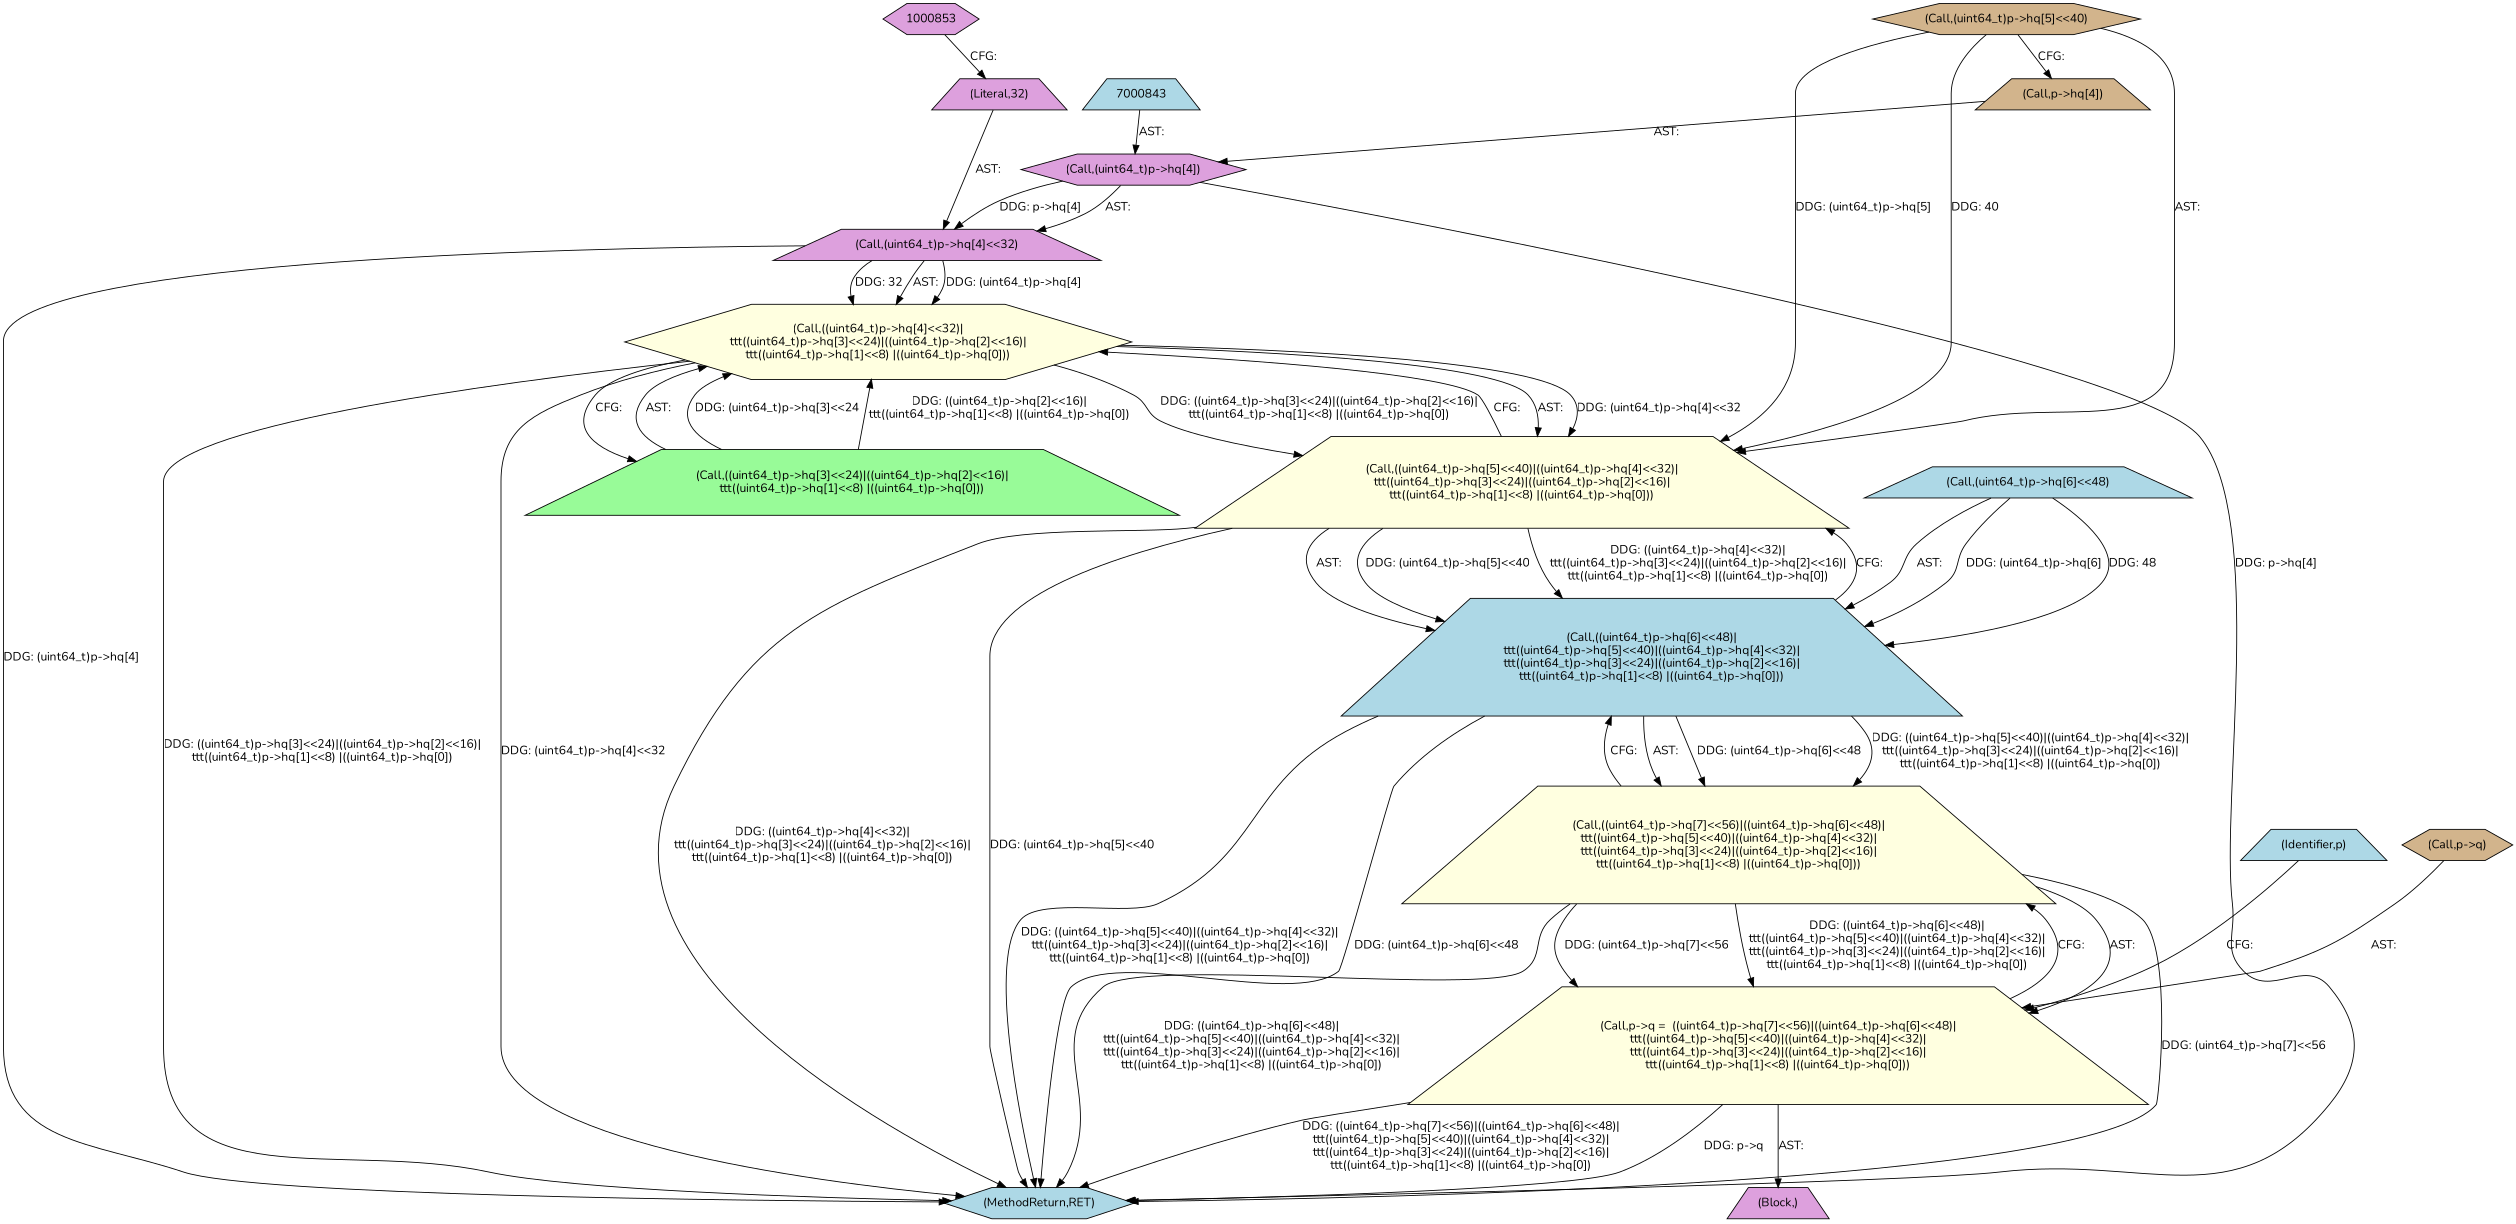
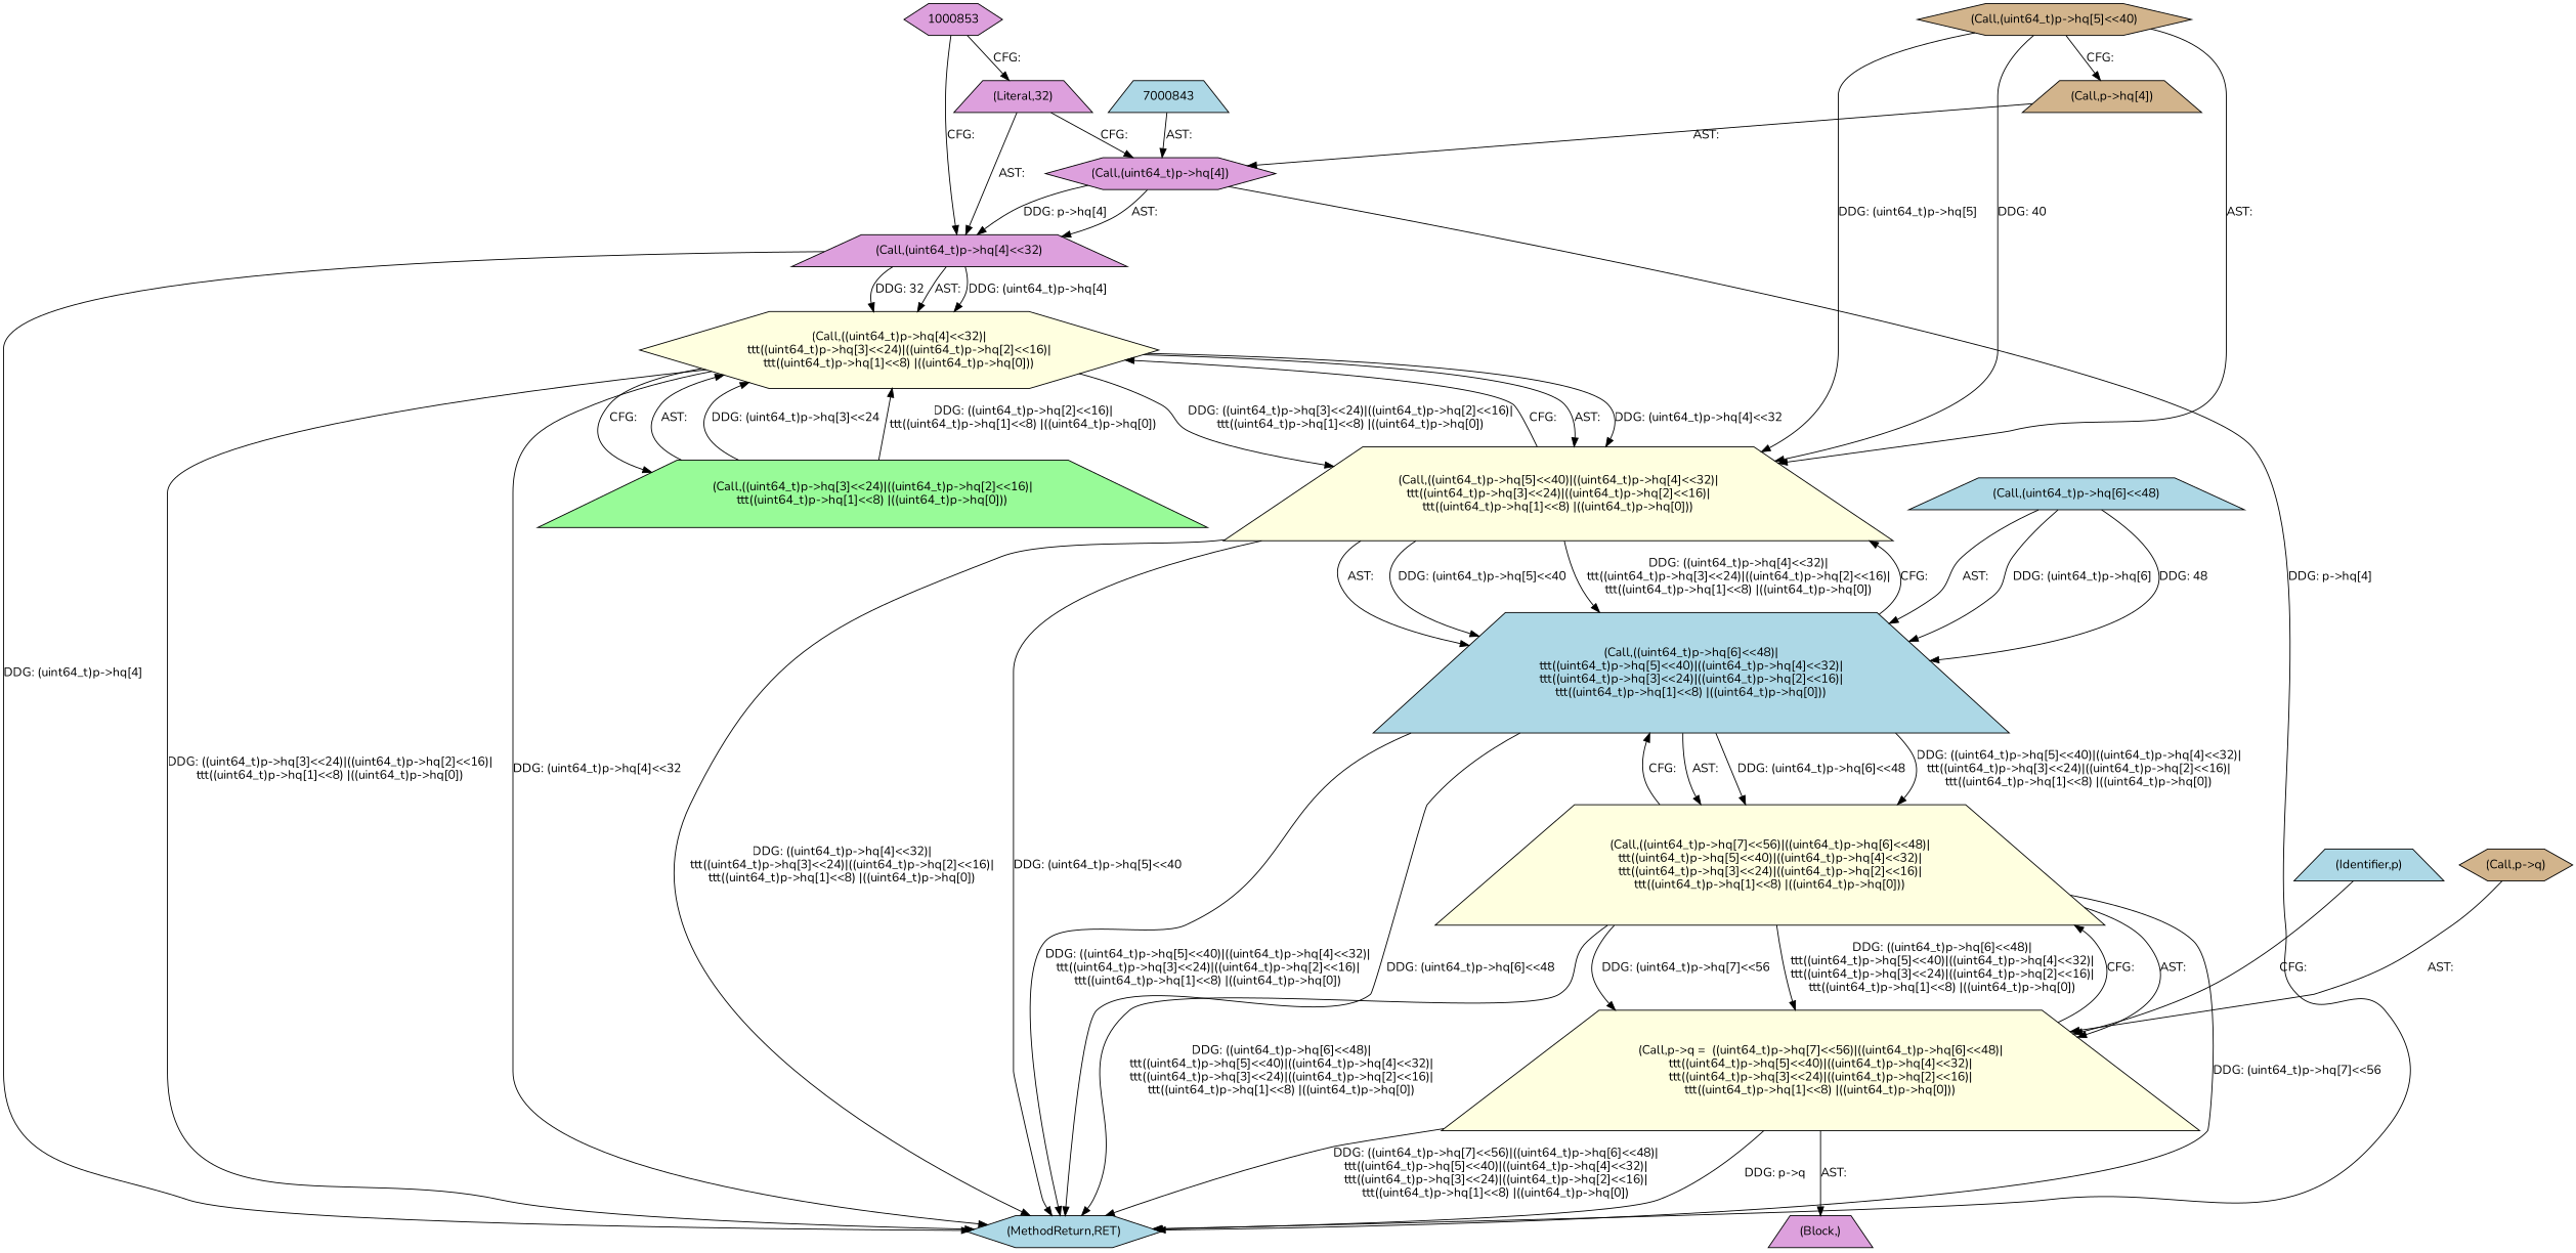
  digraph {
    fontname=Nunito
    node [fillcolor=plum fontname=Nunito shape=trapezium style=filled]
    edge [fontname=Nunito]
    n1 [label="(Call,(uint64_t)p->hq[4])" shape=hexagon]
    n2 [label="(Call,(uint64_t)p->hq[4]<<32)"]
    n3 [fillcolor=lightblue label="(MethodReturn,RET)" shape=hexagon]
    n4 [fillcolor=lightyellow label="(Call,((uint64_t)p->hq[4]<<32)|\n\t\t\t((uint64_t)p->hq[3]<<24)|((uint64_t)p->hq[2]<<16)|\n\t\t\t((uint64_t)p->hq[1]<<8) |((uint64_t)p->hq[0]))" shape=hexagon]
    n5 [fillcolor=tan label="(Call,p->hq[4])"]
    n6 [fillcolor=lightyellow label="(Call,((uint64_t)p->hq[5]<<40)|((uint64_t)p->hq[4]<<32)|\n\t\t\t((uint64_t)p->hq[3]<<24)|((uint64_t)p->hq[2]<<16)|\n\t\t\t((uint64_t)p->hq[1]<<8) |((uint64_t)p->hq[0]))"]
    n7 [fillcolor=palegreen label="(Call,((uint64_t)p->hq[3]<<24)|((uint64_t)p->hq[2]<<16)|\n\t\t\t((uint64_t)p->hq[1]<<8) |((uint64_t)p->hq[0]))"]
    n8 [label="(Literal,32)"]
    n9 [fillcolor=lightblue label="(Call,((uint64_t)p->hq[6]<<48)|\n\t\t\t((uint64_t)p->hq[5]<<40)|((uint64_t)p->hq[4]<<32)|\n\t\t\t((uint64_t)p->hq[3]<<24)|((uint64_t)p->hq[2]<<16)|\n\t\t\t((uint64_t)p->hq[1]<<8) |((uint64_t)p->hq[0]))"]
    n10 [fillcolor=lightyellow label="(Call,((uint64_t)p->hq[7]<<56)|((uint64_t)p->hq[6]<<48)|\n\t\t\t((uint64_t)p->hq[5]<<40)|((uint64_t)p->hq[4]<<32)|\n\t\t\t((uint64_t)p->hq[3]<<24)|((uint64_t)p->hq[2]<<16)|\n\t\t\t((uint64_t)p->hq[1]<<8) |((uint64_t)p->hq[0]))"]
    n11 [fillcolor=lightyellow label="(Call,p->q =  ((uint64_t)p->hq[7]<<56)|((uint64_t)p->hq[6]<<48)|\n\t\t\t((uint64_t)p->hq[5]<<40)|((uint64_t)p->hq[4]<<32)|\n\t\t\t((uint64_t)p->hq[3]<<24)|((uint64_t)p->hq[2]<<16)|\n\t\t\t((uint64_t)p->hq[1]<<8) |((uint64_t)p->hq[0]))"]
    n12 [label="(Block,)"]
    n13 [fillcolor=lightblue label="(Call,(uint64_t)p->hq[6]<<48)"]
    n14 [fillcolor=lightblue label="(Identifier,p)"]
    n15 [fillcolor=tan label="(Call,p->q)" shape=hexagon]
    n16 [fillcolor=tan label="(Call,(uint64_t)p->hq[5]<<40)" shape=hexagon]
    n17 [fillcolor=lightblue label=7000843]
    1000853 [shape=hexagon]
    n1 -> n2 [label="AST: "]
    n1 -> n2 [label="DDG: p->hq[4]"]
    n1 -> n3 [label="DDG: p->hq[4]"]
    n2 -> n3 [label="DDG: (uint64_t)p->hq[4]"]
    n2 -> n4 [label="AST: "]
    n2 -> n4 [label="DDG: (uint64_t)p->hq[4]"]
    n2 -> n4 [label="DDG: 32"]
    n4 -> n3 [label="DDG: ((uint64_t)p->hq[3]<<24)|((uint64_t)p->hq[2]<<16)|\n\t\t\t((uint64_t)p->hq[1]<<8) |((uint64_t)p->hq[0])"]
    n4 -> n3 [label="DDG: (uint64_t)p->hq[4]<<32"]
    n4 -> n6 [label="AST: "]
    n4 -> n6 [label="DDG: (uint64_t)p->hq[4]<<32"]
    n4 -> n6 [label="DDG: ((uint64_t)p->hq[3]<<24)|((uint64_t)p->hq[2]<<16)|\n\t\t\t((uint64_t)p->hq[1]<<8) |((uint64_t)p->hq[0])"]
    n4 -> n7 [label="CFG: "]
    n5 -> n1 [label="AST: "]
    n6 -> n3 [label="DDG: ((uint64_t)p->hq[4]<<32)|\n\t\t\t((uint64_t)p->hq[3]<<24)|((uint64_t)p->hq[2]<<16)|\n\t\t\t((uint64_t)p->hq[1]<<8) |((uint64_t)p->hq[0])"]
    n6 -> n3 [label="DDG: (uint64_t)p->hq[5]<<40"]
    n6 -> n4 [label="CFG: "]
    n6 -> n9 [label="AST: "]
    n6 -> n9 [label="DDG: (uint64_t)p->hq[5]<<40"]
    n6 -> n9 [label="DDG: ((uint64_t)p->hq[4]<<32)|\n\t\t\t((uint64_t)p->hq[3]<<24)|((uint64_t)p->hq[2]<<16)|\n\t\t\t((uint64_t)p->hq[1]<<8) |((uint64_t)p->hq[0])"]
    n7 -> n4 [label="AST: "]
    n7 -> n4 [label="DDG: (uint64_t)p->hq[3]<<24"]
    n7 -> n4 [label="DDG: ((uint64_t)p->hq[2]<<16)|\n\t\t\t((uint64_t)p->hq[1]<<8) |((uint64_t)p->hq[0])"]
+   n8 -> n1 [label="CFG: "]
    n8 -> n2 [label="AST: "]
    n9 -> n3 [label="DDG: ((uint64_t)p->hq[5]<<40)|((uint64_t)p->hq[4]<<32)|\n\t\t\t((uint64_t)p->hq[3]<<24)|((uint64_t)p->hq[2]<<16)|\n\t\t\t((uint64_t)p->hq[1]<<8) |((uint64_t)p->hq[0])"]
    n9 -> n3 [label="DDG: (uint64_t)p->hq[6]<<48"]
    n9 -> n6 [label="CFG: "]
    n9 -> n10 [label="AST: "]
    n9 -> n10 [label="DDG: (uint64_t)p->hq[6]<<48"]
    n9 -> n10 [label="DDG: ((uint64_t)p->hq[5]<<40)|((uint64_t)p->hq[4]<<32)|\n\t\t\t((uint64_t)p->hq[3]<<24)|((uint64_t)p->hq[2]<<16)|\n\t\t\t((uint64_t)p->hq[1]<<8) |((uint64_t)p->hq[0])"]
    n10 -> n3 [label="DDG: ((uint64_t)p->hq[6]<<48)|\n\t\t\t((uint64_t)p->hq[5]<<40)|((uint64_t)p->hq[4]<<32)|\n\t\t\t((uint64_t)p->hq[3]<<24)|((uint64_t)p->hq[2]<<16)|\n\t\t\t((uint64_t)p->hq[1]<<8) |((uint64_t)p->hq[0])"]
    n10 -> n3 [label="DDG: (uint64_t)p->hq[7]<<56"]
    n10 -> n9 [label="CFG: "]
    n10 -> n11 [label="AST: "]
    n10 -> n11 [label="DDG: (uint64_t)p->hq[7]<<56"]
    n10 -> n11 [label="DDG: ((uint64_t)p->hq[6]<<48)|\n\t\t\t((uint64_t)p->hq[5]<<40)|((uint64_t)p->hq[4]<<32)|\n\t\t\t((uint64_t)p->hq[3]<<24)|((uint64_t)p->hq[2]<<16)|\n\t\t\t((uint64_t)p->hq[1]<<8) |((uint64_t)p->hq[0])"]
    n11 -> n3 [label="DDG: ((uint64_t)p->hq[7]<<56)|((uint64_t)p->hq[6]<<48)|\n\t\t\t((uint64_t)p->hq[5]<<40)|((uint64_t)p->hq[4]<<32)|\n\t\t\t((uint64_t)p->hq[3]<<24)|((uint64_t)p->hq[2]<<16)|\n\t\t\t((uint64_t)p->hq[1]<<8) |((uint64_t)p->hq[0])"]
    n11 -> n3 [label="DDG: p->q"]
    n11 -> n10 [label="CFG: "]
    n11 -> n12 [label="AST: "]
    n13 -> n9 [label="AST: "]
    n13 -> n9 [label="DDG: (uint64_t)p->hq[6]"]
    n13 -> n9 [label="DDG: 48"]
    n14 -> n11 [label="CFG: "]
    n15 -> n11 [label="AST: "]
    n16 -> n5 [label="CFG: "]
    n16 -> n6 [label="AST: "]
    n16 -> n6 [label="DDG: (uint64_t)p->hq[5]"]
    n16 -> n6 [label="DDG: 40"]
    n17 -> n1 [label="AST: "]
+   1000853 -> n2 [label="CFG: "]
    1000853 -> n8 [label="CFG: "]
  }
